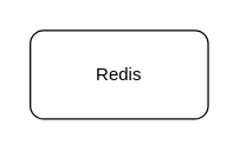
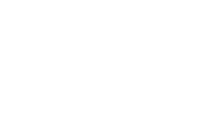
  <mxCell id="0" />
  <mxCell id="1" parent="0" />
- <mxCell id="2" value="Redis" style="rounded=1;whiteSpace=wrap;html=1;" vertex="1" parent="1"><mxGeometry x="20" y="20" width="120" height="60" as="geometry" /></mxCell>
